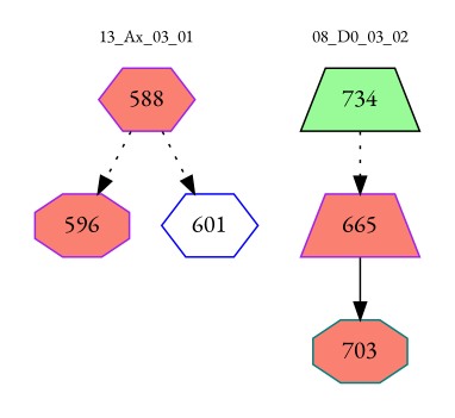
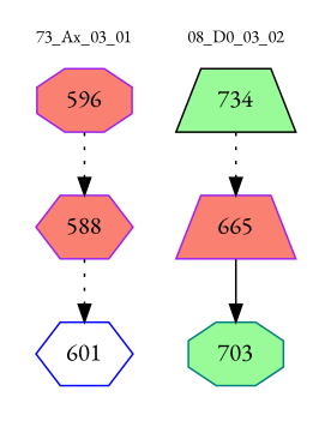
  digraph {
    fontname="EB Garamond"
    node [color=purple fillcolor=salmon fontname="EB Garamond" shape=octagon style=filled]
    edge [color=black fontname="EB Garamond" style=dotted]
    n1 [label=596]
    n2 [label=588 shape=hexagon]
    n3 [color=blue fillcolor=white label=601 shape=hexagon]
    n4 [color=black fillcolor=palegreen label=734 shape=trapezium]
    n5 [label=665 shape=trapezium]
-   n6 [color=teal label=703]
+   n6 [color=teal fillcolor=palegreen label=703]
    subgraph cluster_1 {
      color=white
      fontsize=10
-     label="13_Ax_03_01"
+     label="73_Ax_03_01"
      n1
      n2
      n3
    }
    subgraph cluster_2 {
      color=white
      fontsize=10
      label="08_D0_03_02"
      n4
      n5
      n6
    }
-   n2 -> n1
+   n1 -> n2
    n2 -> n3
    n4 -> n5
    n5 -> n6 [style=solid]
  }
